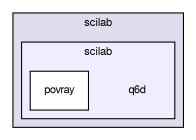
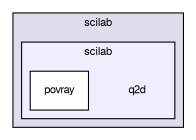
  digraph {
    compound=true
    node [fontname=FreeSans fontsize=10]
-   n1 [label=q6d shape=plaintext]
+   n1 [label=q2d shape=plaintext]
    n2 [color=black fillcolor=white label=povray shape=box style=filled]
    subgraph cluster_1 {
      bgcolor="#ddddee"
      fontname=FreeSans
      fontsize=10
      label=scilab
      pencolor=black
      subgraph cluster_2 {
        bgcolor="#eeeeff"
        fontname=FreeSans
        fontsize=10
        pencolor=black
        n1
        n2
      }
    }
  }
